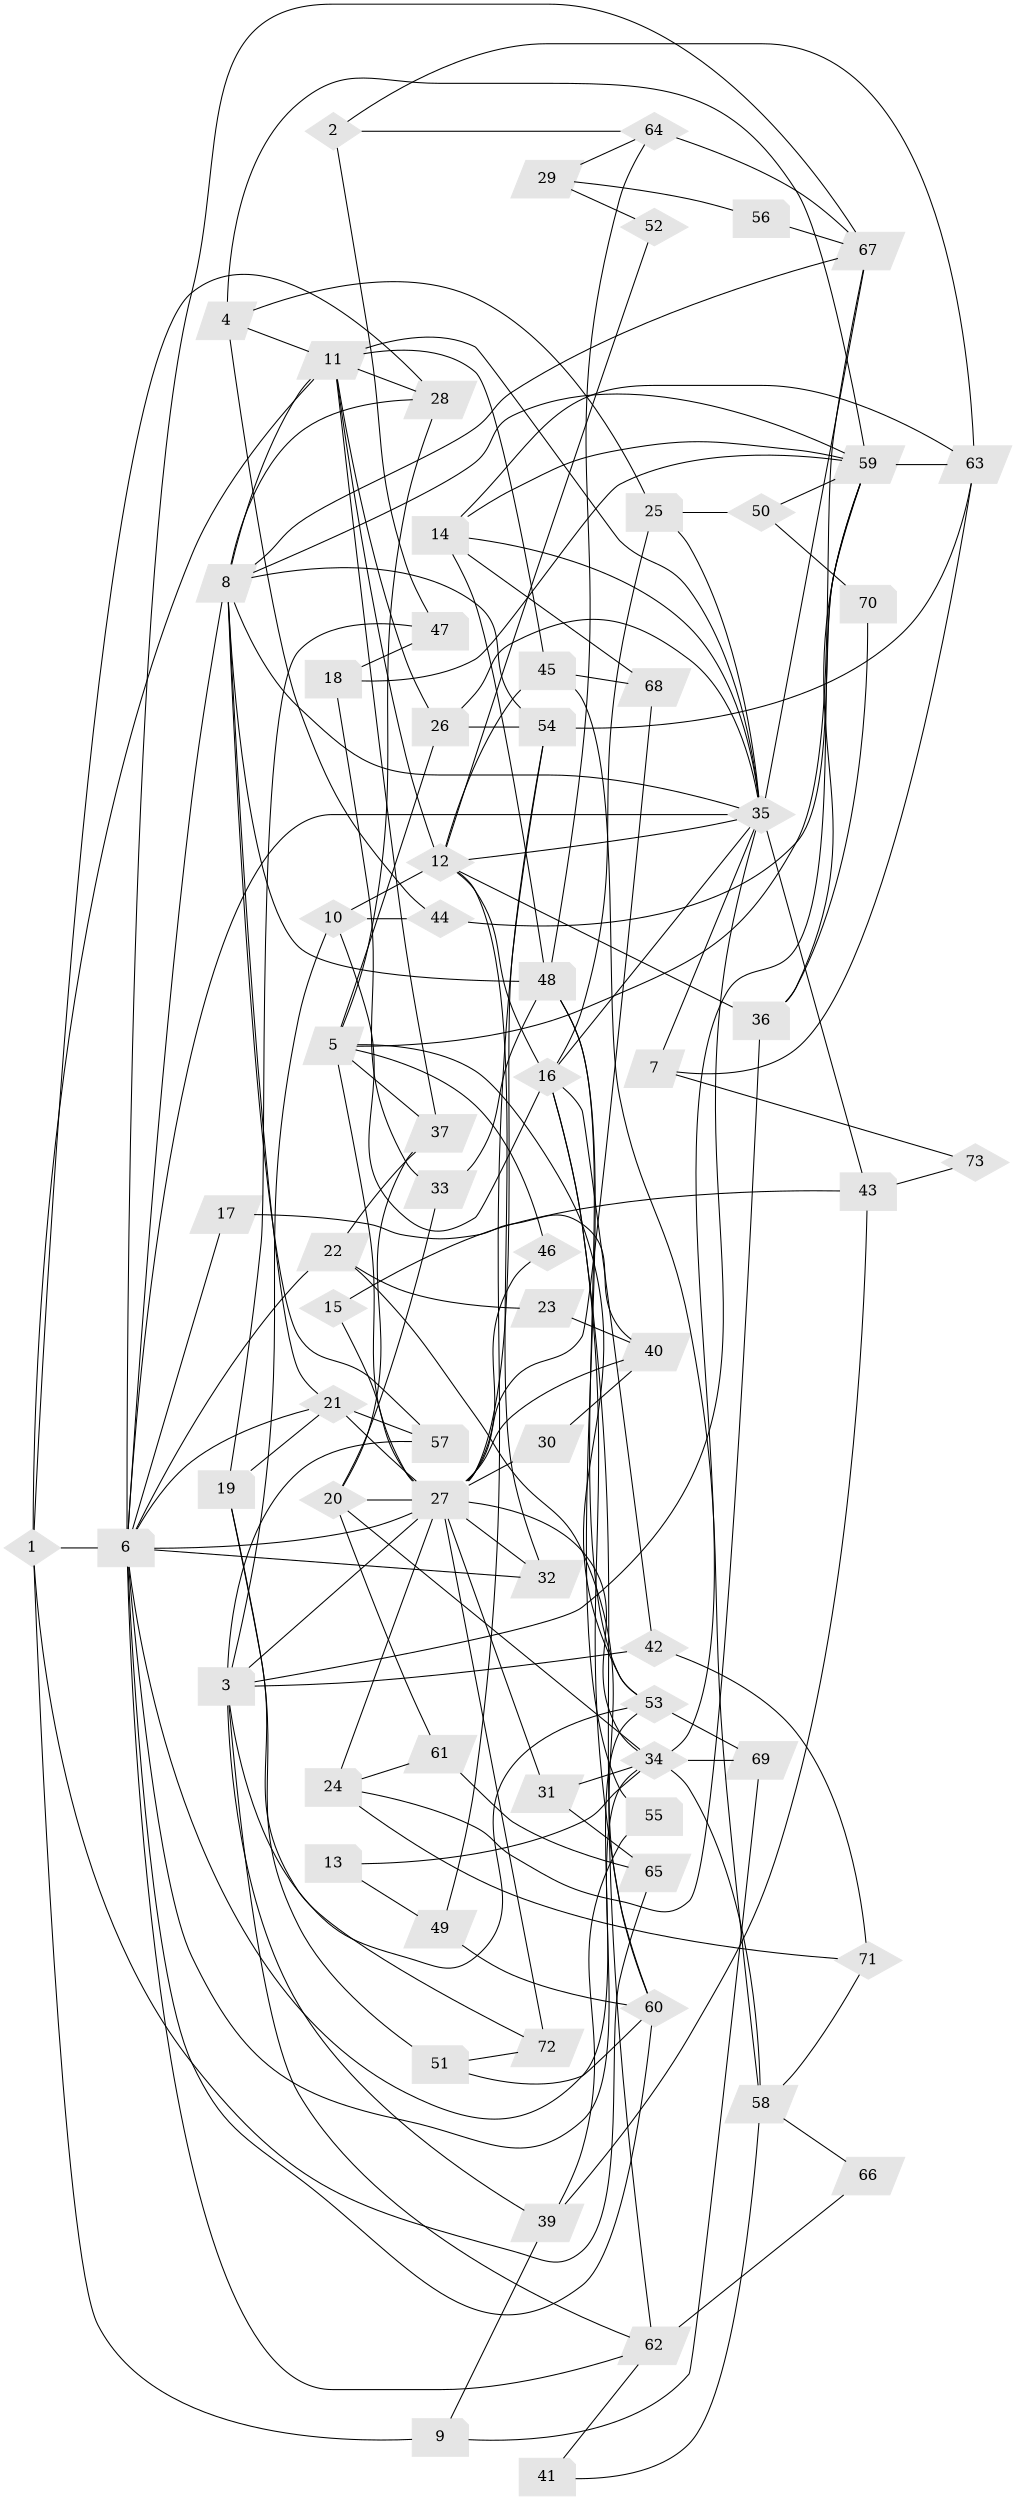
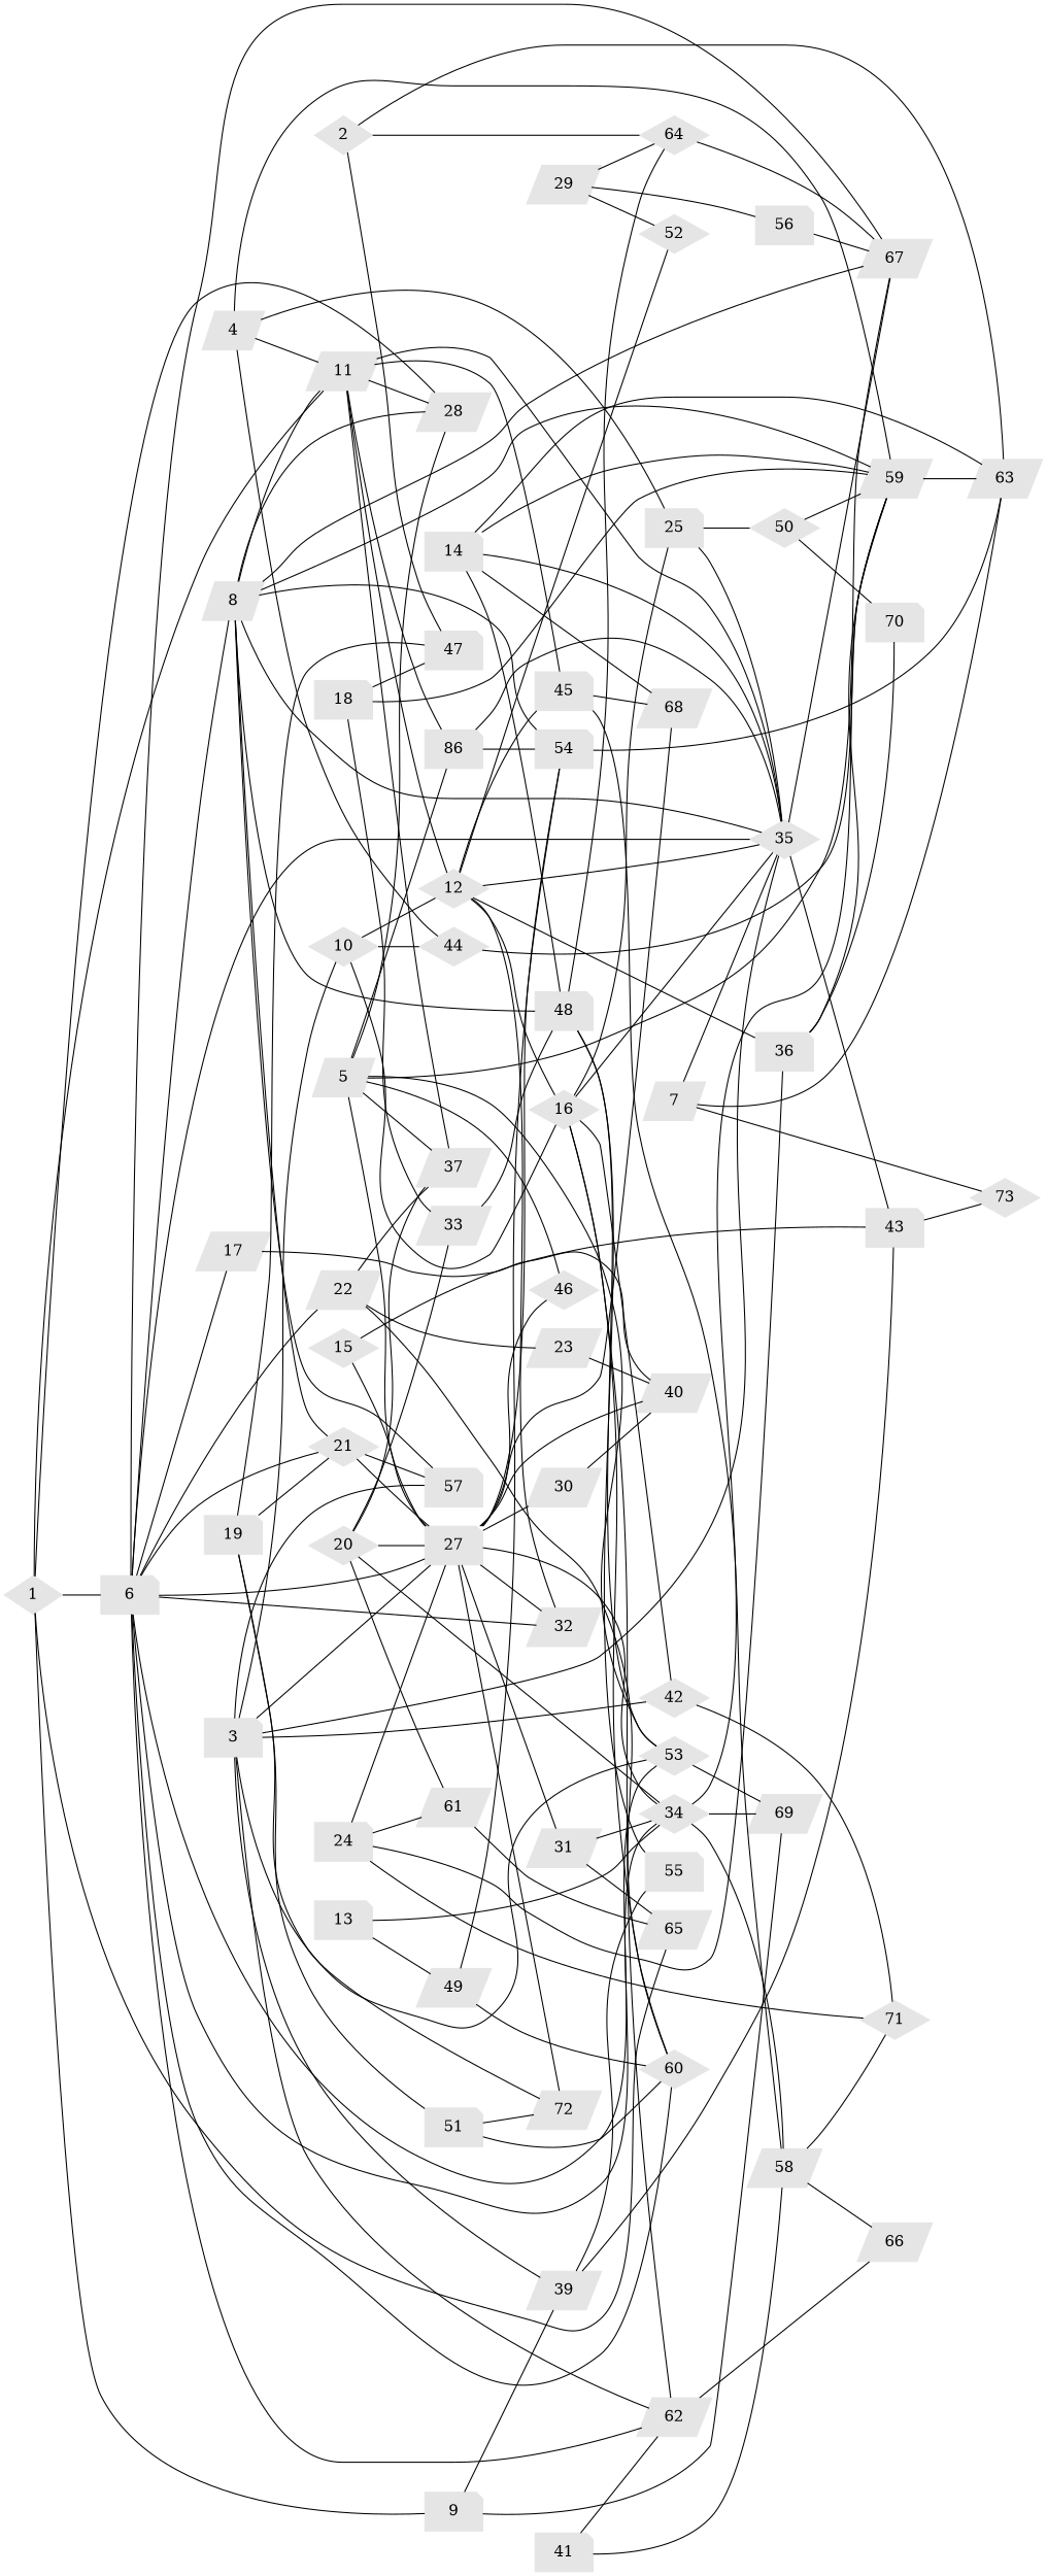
  graph {
    rankdir=LR
    node [color=gray90 shape=parallelogram style=filled]
    edge [weight=1.0]
    1 [shape=diamond]
    6 [shape=note]
    9 [shape=note]
    11
    28
    65
    27 [shape=note]
    35 [shape=diamond]
    53 [shape=diamond]
    62
    67
    8
    17
    21 [shape=diamond]
    22
    32
    34 [shape=diamond]
    60 [shape=diamond]
    39
    69
-   26 [shape=note]
+   26 [shape=note label=86]
    37
    12 [shape=diamond]
    45 [shape=note]
    2 [shape=diamond]
    47 [shape=note]
    63
    64 [shape=diamond]
    3 [shape=note]
    10 [shape=diamond]
    42 [shape=diamond]
    57 [shape=note]
    44 [shape=diamond]
    16 [shape=diamond]
    46 [shape=diamond]
    54 [shape=note]
    68
    40
    72
    30
    31
    43 [shape=note]
    55 [shape=note]
    71 [shape=diamond]
    66
    4
    25 [shape=note]
    59
    50 [shape=diamond]
    5
    48 [shape=note]
    23
    58
    7
    73 [shape=diamond]
    36 [shape=note]
    52 [shape=diamond]
    70 [shape=note]
    13 [shape=note]
    49
    14 [shape=note]
    15 [shape=diamond]
    18 [shape=note]
    33
    19 [shape=note]
    51 [shape=note]
    20 [shape=diamond]
    61
    24 [shape=note]
    29
    56 [shape=note]
    41 [shape=note]
    1 -- 6
    1 -- 9
    1 -- 11
    1 -- 28
    1 -- 65
    6 -- 27
    6 -- 35
    6 -- 53
    6 -- 62 [weight=2.0]
    6 -- 67
    6 -- 8
    6 -- 17
    6 -- 21
    6 -- 22
    6 -- 32
    6 -- 34
    6 -- 60
    9 -- 39
    9 -- 69
    11 -- 28
    11 -- 35
    11 -- 26 [weight=2.0]
    11 -- 37
    11 -- 12
    11 -- 45
    27 -- 32
    27 -- 34
    27 -- 46
    27 -- 54
    27 -- 68 [weight=2.0]
    27 -- 40
    27 -- 72
    27 -- 30 [weight=2.0]
    27 -- 31
    35 -- 67
    35 -- 43
    53 -- 69
    62 -- 66
    8 -- 11 [weight=2.0]
    8 -- 28
    8 -- 35
    8 -- 67
    8 -- 21
    8 -- 57
    8 -- 54
    8 -- 59
    8 -- 48
    17 -- 40
    21 -- 27
    21 -- 57
    22 -- 60
    22 -- 37
    22 -- 23
    34 -- 69
    34 -- 59
    34 -- 58
    39 -- 43
    39 -- 55
    26 -- 35
    26 -- 54
    12 -- 35
    12 -- 32
    12 -- 45
    12 -- 16
    12 -- 36
    12 -- 52 [weight=2.0]
    45 -- 68
    45 -- 58
    2 -- 47
    2 -- 63
    2 -- 64
    64 -- 67
    3 -- 27
    3 -- 35
    3 -- 53
    3 -- 62
    3 -- 39
    3 -- 10
    3 -- 42
    3 -- 57
    10 -- 12
    10 -- 44
    10 -- 16
    42 -- 71
    44 -- 59
    16 -- 35 [weight=2.0]
    16 -- 62
    16 -- 60
    16 -- 42
    16 -- 25 [weight=2.0]
    54 -- 63
    30 -- 40
    31 -- 65
    31 -- 34
    43 -- 73
    4 -- 11
    4 -- 44
    4 -- 25
    4 -- 59
    25 -- 35
    25 -- 50
    59 -- 63
    50 -- 59
    50 -- 70
    5 -- 28
    5 -- 27
    5 -- 53
    5 -- 67
    5 -- 26
    5 -- 37
    5 -- 46
    48 -- 53
    48 -- 64
    48 -- 55
    23 -- 40
    58 -- 71
    58 -- 66
    7 -- 35
    7 -- 63
    7 -- 73
    36 -- 59
    36 -- 70
    13 -- 34
    13 -- 49
    49 -- 60
    49 -- 54
    14 -- 35
    14 -- 63
    14 -- 68
    14 -- 59 [weight=2.0]
    14 -- 48
    15 -- 27
    15 -- 43
    18 -- 47
    18 -- 59
    18 -- 33
    33 -- 48
    19 -- 21
    19 -- 47
    19 -- 72
    19 -- 51
    51 -- 60
    51 -- 72
    20 -- 27 [weight=2.0]
    20 -- 34
    20 -- 37
    20 -- 33
    20 -- 61
    61 -- 65
    24 -- 27
    24 -- 71
    24 -- 36
    24 -- 61
    29 -- 64
    29 -- 52
    29 -- 56
    56 -- 67
    41 -- 62
    41 -- 58
  }
